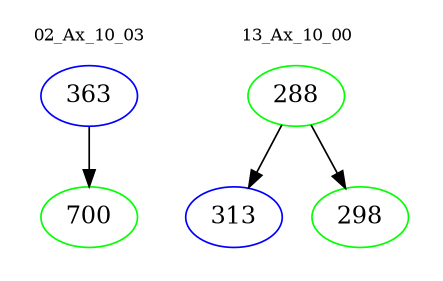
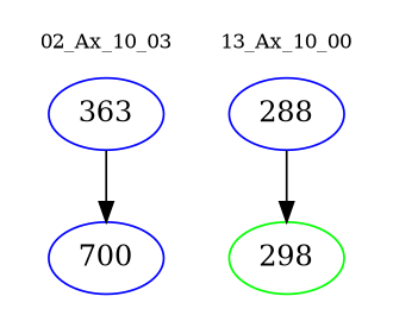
  digraph {
    node [color=blue]
    edge [color=black]
    n1 [label=363]
-   n2 [color=green label=700]
-   n3 [color=green label=288]
-   n4 [label=313]
+   n2 [label=700]
+   n3 [label=288]
    n5 [color=green label=298]
    subgraph cluster_1 {
      color=white
      fontsize=10
      label="02_Ax_10_03"
      n1
      n2
    }
    subgraph cluster_2 {
      color=white
      fontsize=10
      label="13_Ax_10_00"
      n3
-     n4
      n5
    }
    n1 -> n2
-   n3 -> n4
    n3 -> n5
  }
